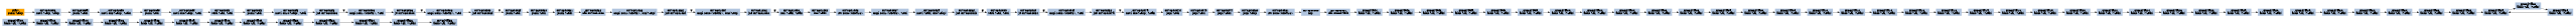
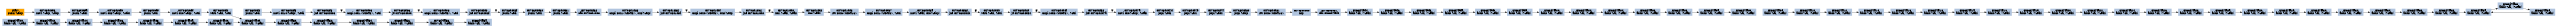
  digraph {
    rankdir=LR
    node [color=lightsteelblue fillcolor=lightsteelblue shape=rectangle style=filled]
    edge [color="#000000"]
    n1 [color=lightgrey fillcolor=orange label="start\npushl %ebp"]
    n2 [label="0x708d4ce8\nmovl %esp, %ebp"]
    n3 [label="0x708d4cea\npushl %ebx"]
    n4 [label="0x708d4ceb\nmovl 0x8(%ebp), %ebx"]
    n5 [label="0x708d4cee\npushl %esi"]
    n6 [label="0x708d4cef\nmovl 0xc(%ebp), %esi"]
    n7 [label="0x708d4cf2\ntestl %esi, %esi"]
    n8 [label="0x708d4cf4\npushl %edi"]
    n9 [label="0x708d4cf5\nmovl 0x10(%ebp), %edi"]
    n10 [label="0x708d4cf8\njne 0x708d4d03"]
    n11 [label="0x708d4d03\ncmpl $0x1<UINT8>, %esi"]
    n12 [label="0x708d4d06\nje 0x708d4d0d"]
    n13 [label="0x708d4d08\ncmpl $0x2<UINT8>, %esi"]
    n14 [label="0x708d4d0b\njne 0x708d4d2f"]
    n15 [label="0x708d4d2f\npushl %edi"]
    n16 [label="0x708d4d30\npushl %esi"]
    n17 [label="0x708d4d31\npushl %ebx"]
    n18 [label="0x708d4d32\ncall 0x708d1d88"]
    n19 [label="0x708d1d88\ncmpl $0x1<UINT8>, 0x8(%esp)"]
    n20 [label="0x708d1d8d\njne 0x708d1dbf"]
    n21 [label="0x708d1dbf\ncmpl $0x0<UINT8>, 0x8(%esp)"]
    n22 [label="0x708d1dc4\njne 0x708d1dd0"]
    n23 [label="0x708d1dd0\nxorl %eax, %eax"]
    n24 [label="0x708d1dd2\nincl %eax"]
    n25 [label="0x708d1dd3\nret $0xc<UINT16>"]
    n26 [label="0x708d4d37\ncmpl $0x1<UINT8>, %esi"]
    n27 [label="0x708d4d3a\nmovl %eax, 0xc(%ebp)"]
    n28 [label="0x708d4d3d\njne 0x708d4d4b"]
    n29 [label="0x708d4d4b\ntestl %esi, %esi"]
    n30 [label="0x708d4d4d\nje 0x708d4d54"]
    n31 [label="0x708d4d4f\ncmpl $0x3<UINT8>, %esi"]
    n32 [label="0x708d4d52\njne 0x708d4d7a"]
    n33 [label="0x708d4d7a\nmovl 0xc(%ebp), %eax"]
    n34 [label="0x708d4d7d\npopl %edi"]
    n35 [label="0x708d4d7e\npopl %esi"]
    n36 [label="0x708d4d7f\npopl %ebx"]
    n37 [label="0x708d4d80\npopl %ebp"]
    n38 [label="0x708d4d81\nret $0xc<UINT16>"]
    n39 [label="0x7c8000c0\nnop "]
    n40 [label="0x7c8000c1\ncall 0x63d7f9f4"]
    n41 [label="0x63d7f9f4\naddb %al, (%eax)"]
    n42 [label="0x63d7f9f6\naddb %al, (%eax)"]
    n43 [label="0x63d7f9f8\naddb %al, (%eax)"]
    n44 [label="0x63d7f9fa\naddb %al, (%eax)"]
    n45 [label="0x63d7f9fc\naddb %al, (%eax)"]
    n46 [label="0x63d7f9fe\naddb %al, (%eax)"]
    n47 [label="0x63d7fa00\naddb %al, (%eax)"]
    n48 [label="0x63d7fa02\naddb %al, (%eax)"]
    n49 [label="0x63d7fa04\naddb %al, (%eax)"]
    n50 [label="0x63d7fa06\naddb %al, (%eax)"]
    n51 [label="0x63d7fa08\naddb %al, (%eax)"]
    n52 [label="0x63d7fa0a\naddb %al, (%eax)"]
    n53 [label="0x63d7fa0c\naddb %al, (%eax)"]
    n54 [label="0x63d7fa0e\naddb %al, (%eax)"]
    n55 [label="0x63d7fa10\naddb %al, (%eax)"]
    n56 [label="0x63d7fa12\naddb %al, (%eax)"]
    n57 [label="0x63d7fa14\naddb %al, (%eax)"]
    n58 [label="0x63d7fa16\naddb %al, (%eax)"]
    n59 [label="0x63d7fa18\naddb %al, (%eax)"]
    n60 [label="0x63d7fa1a\naddb %al, (%eax)"]
    n61 [label="0x63d7fa1c\naddb %al, (%eax)"]
    n62 [label="0x63d7fa1e\naddb %al, (%eax)"]
    n63 [label="0x63d7fa20\naddb %al, (%eax)"]
    n64 [label="0x63d7fa22\naddb %al, (%eax)"]
    n65 [label="0x63d7fa24\naddb %al, (%eax)"]
    n66 [label="0x63d7fa26\naddb %al, (%eax)"]
    n67 [label="0x63d7fa28\naddb %al, (%eax)"]
    n68 [label="0x63d7fa2a\naddb %al, (%eax)"]
    n69 [label="0x63d7fa2c\naddb %al, (%eax)"]
    n70 [label="0x63d7fa2e\naddb %al, (%eax)"]
    n71 [label="0x63d7fa30\naddb %al, (%eax)"]
    n72 [label="0x63d7fa32\naddb %al, (%eax)"]
    n73 [label="0x63d7fa34\naddb %al, (%eax)"]
    n74 [label="0x63d7fa36\naddb %al, (%eax)"]
    n75 [label="0x63d7fa38\naddb %al, (%eax)"]
    n76 [label="0x63d7fa3a\naddb %al, (%eax)"]
    n77 [label="0x63d7fa3c\naddb %al, (%eax)"]
    n78 [label="0x63d7fa3e\naddb %al, (%eax)"]
    n79 [label="0x63d7fa40\naddb %al, (%eax)"]
    n80 [label="0x63d7fa42\naddb %al, (%eax)"]
    n81 [label="0x63d7fa44\naddb %al, (%eax)"]
    n82 [label="0x63d7fa46\naddb %al, (%eax)"]
    n83 [label="0x63d7fa48\naddb %al, (%eax)"]
    n84 [label="0x63d7fa4a\naddb %al, (%eax)"]
    n85 [label="0x63d7fa4c\naddb %al, (%eax)"]
    n86 [label="0x63d7fa4e\naddb %al, (%eax)"]
    n87 [label="0x63d7fa50\naddb %al, (%eax)"]
    n88 [label="0x63d7fa52\naddb %al, (%eax)"]
    n89 [label="0x63d7fa54\naddb %al, (%eax)"]
    n90 [label="0x63d7fa56\naddb %al, (%eax)"]
    n91 [label="0x73d7fa58\naddb %al, (%eax)"]
+   n92 [label="0x63d7fa5a\naddb %al, (%eax)"]
    n1 -> n2
    n2 -> n3
    n3 -> n4
    n4 -> n5
    n5 -> n6
    n6 -> n7
-   n7 -> n8
+   n7 -> n86
    n8 -> n9
    n9 -> n10
    n10 -> n11 [label=T]
    n11 -> n12
    n12 -> n13 [label=T]
    n13 -> n14
    n14 -> n15 [label=T]
    n15 -> n16
    n16 -> n17
    n17 -> n18
    n18 -> n19
    n19 -> n20
    n20 -> n21 [label=T]
    n21 -> n22
    n22 -> n23 [label=F]
    n23 -> n24
    n24 -> n25
    n25 -> n26
    n26 -> n27
    n27 -> n28
    n28 -> n29 [label=F]
    n29 -> n30
    n30 -> n31 [label=F]
    n31 -> n32
    n32 -> n33 [label=T]
    n33 -> n34
    n34 -> n35
    n35 -> n36
    n36 -> n37
    n37 -> n38
    n38 -> n39
    n39 -> n40
    n40 -> n41
    n41 -> n42
    n42 -> n43
    n43 -> n44
    n44 -> n45
    n45 -> n46
    n46 -> n47
    n47 -> n48
    n48 -> n49
    n49 -> n50
    n50 -> n51
    n51 -> n52
    n52 -> n53
-   n53 -> n54
    n54 -> n55
    n55 -> n56
    n56 -> n57
    n57 -> n58
    n58 -> n59
    n59 -> n60
    n60 -> n61
    n61 -> n62
    n62 -> n63
    n63 -> n64
    n64 -> n65
    n65 -> n66
    n66 -> n67
    n67 -> n68
    n68 -> n69
+   n69 -> n70
    n70 -> n71
    n71 -> n72
    n72 -> n73
    n73 -> n74
    n74 -> n75
    n75 -> n76
    n76 -> n77
    n77 -> n78
    n78 -> n76
    n79 -> n80
    n80 -> n81
    n81 -> n82
    n82 -> n83
    n83 -> n84
    n84 -> n85
    n85 -> n86
    n86 -> n87
    n87 -> n88
    n88 -> n89
    n89 -> n90
    n90 -> n91
+   n91 -> n92
  }
